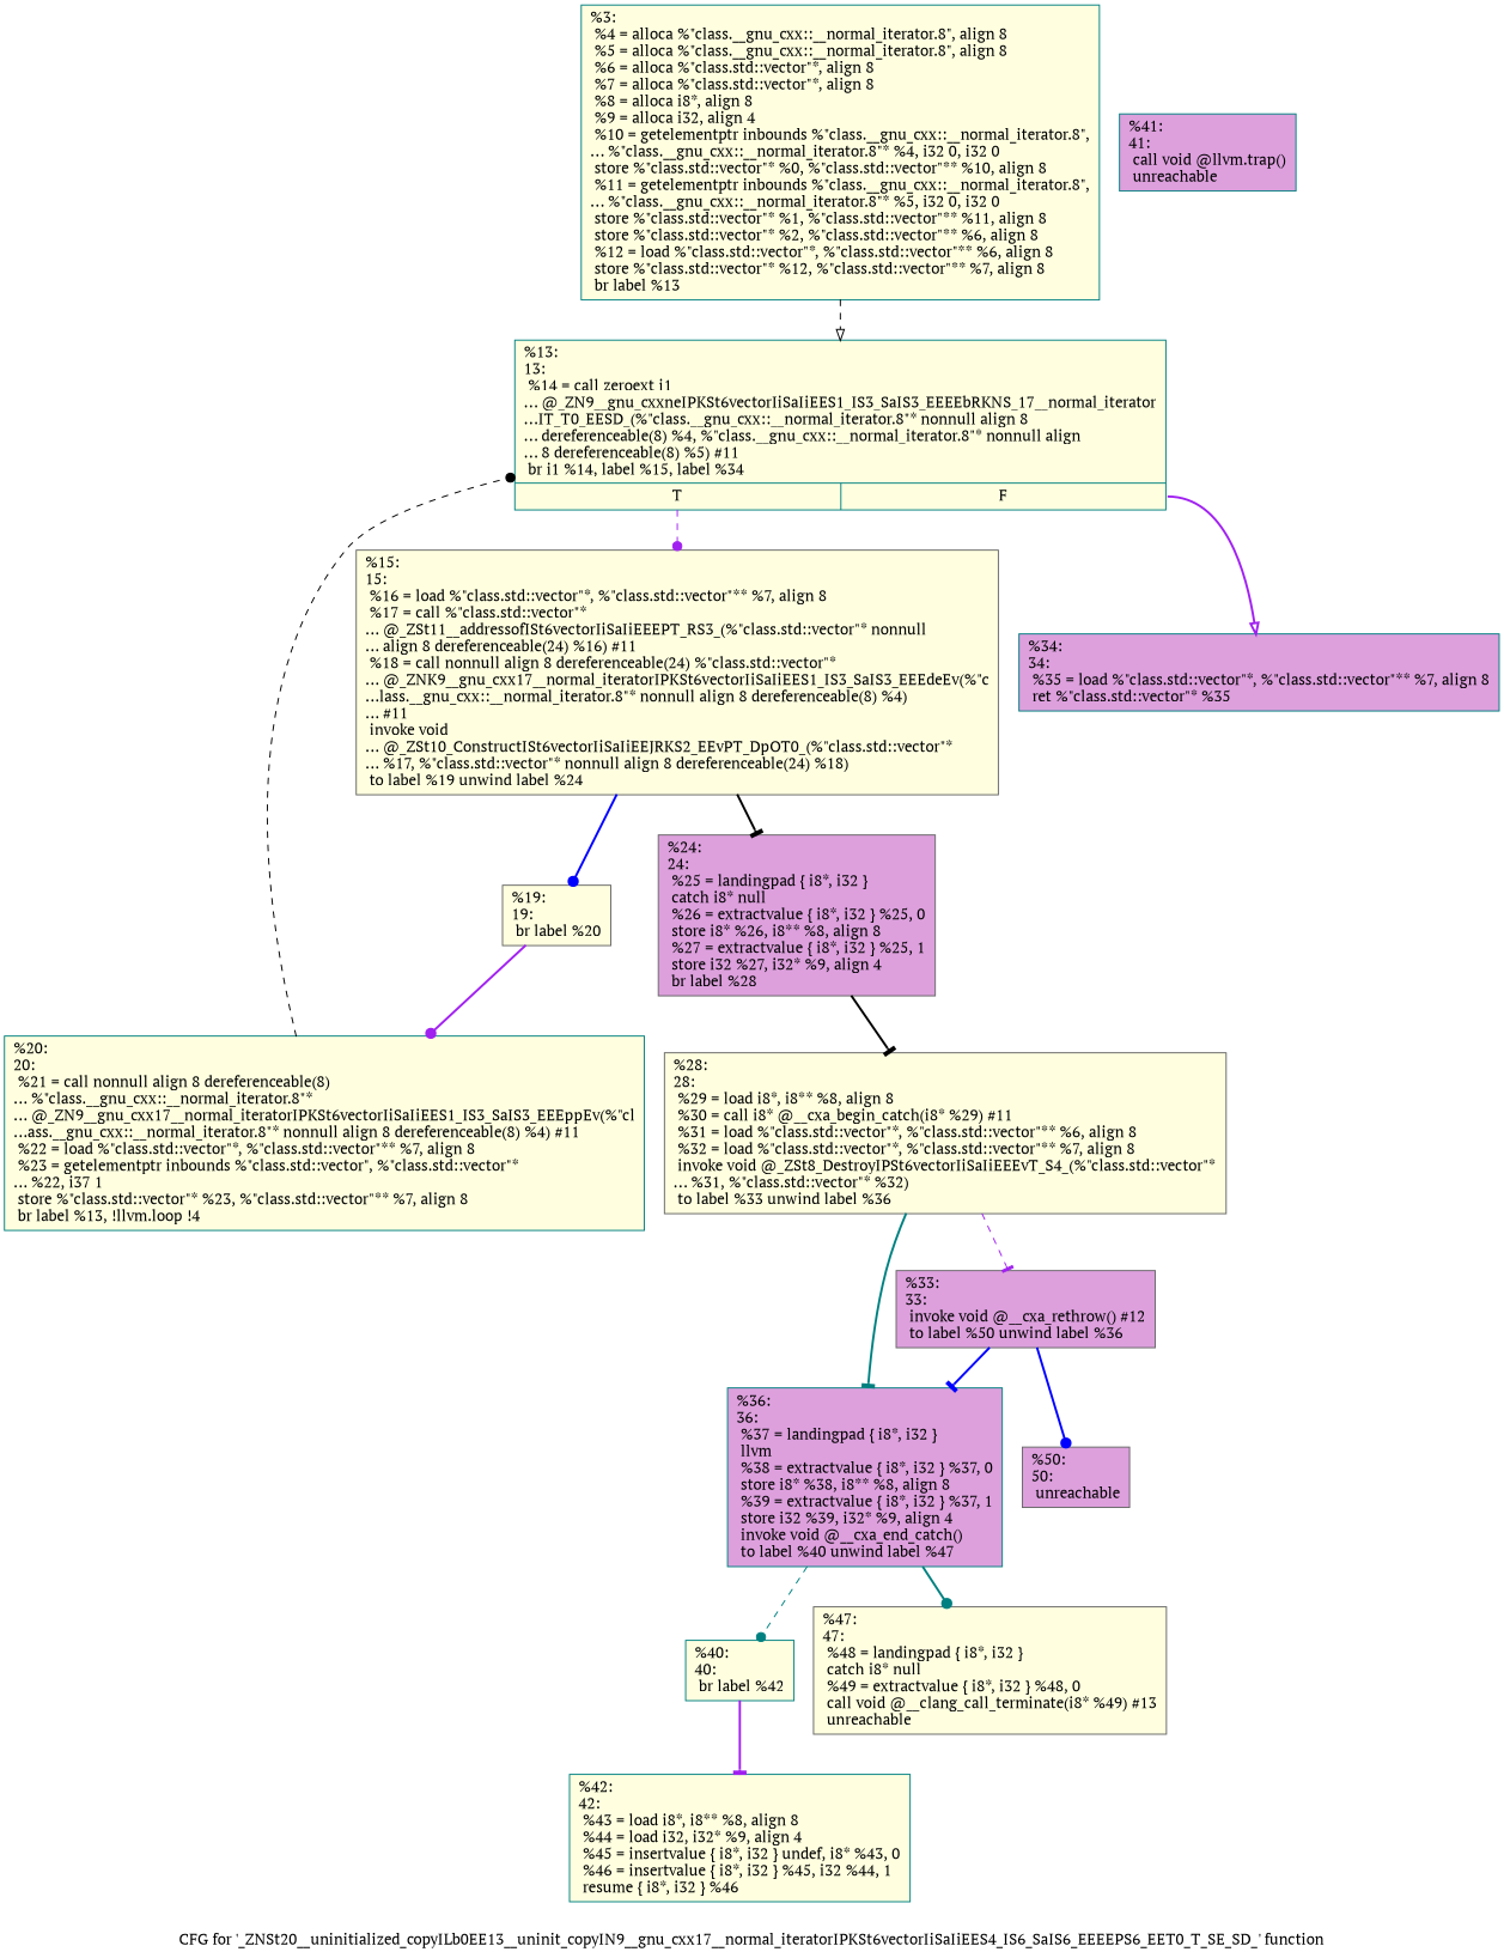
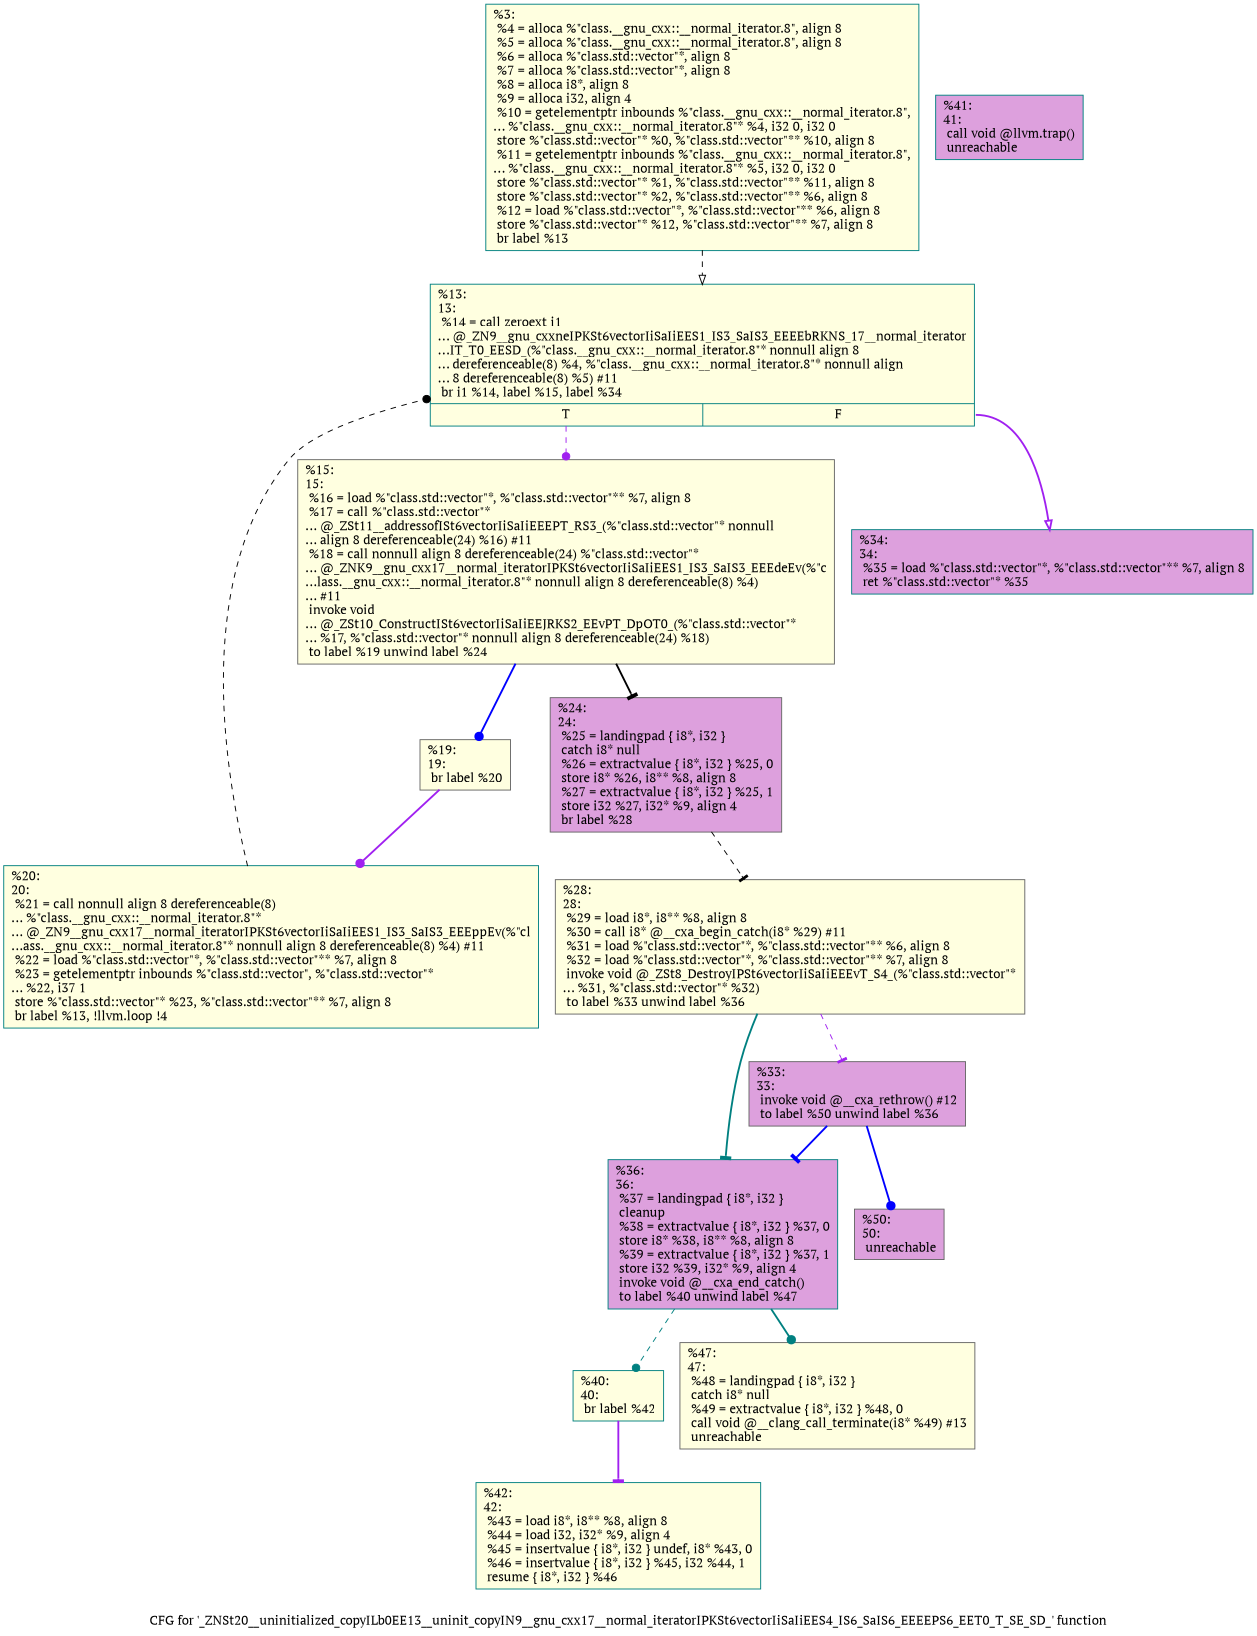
  digraph {
    fontname="PT Serif"
    label="CFG for '_ZNSt20__uninitialized_copyILb0EE13__uninit_copyIN9__gnu_cxx17__normal_iteratorIPKSt6vectorIiSaIiEES4_IS6_SaIS6_EEEEPS6_EET0_T_SE_SD_' function"
    node [color=teal fillcolor=lightyellow fontname="PT Serif" shape=record style=filled]
    edge [arrowhead=dot color=purple fontname="PT Serif" style=bold]
    n1 [label="{%3:\l  %4 = alloca %\"class.__gnu_cxx::__normal_iterator.8\", align 8\l  %5 = alloca %\"class.__gnu_cxx::__normal_iterator.8\", align 8\l  %6 = alloca %\"class.std::vector\"*, align 8\l  %7 = alloca %\"class.std::vector\"*, align 8\l  %8 = alloca i8*, align 8\l  %9 = alloca i32, align 4\l  %10 = getelementptr inbounds %\"class.__gnu_cxx::__normal_iterator.8\",\l... %\"class.__gnu_cxx::__normal_iterator.8\"* %4, i32 0, i32 0\l  store %\"class.std::vector\"* %0, %\"class.std::vector\"** %10, align 8\l  %11 = getelementptr inbounds %\"class.__gnu_cxx::__normal_iterator.8\",\l... %\"class.__gnu_cxx::__normal_iterator.8\"* %5, i32 0, i32 0\l  store %\"class.std::vector\"* %1, %\"class.std::vector\"** %11, align 8\l  store %\"class.std::vector\"* %2, %\"class.std::vector\"** %6, align 8\l  %12 = load %\"class.std::vector\"*, %\"class.std::vector\"** %6, align 8\l  store %\"class.std::vector\"* %12, %\"class.std::vector\"** %7, align 8\l  br label %13\l}"]
    n2 [label="{%13:\l13:                                               \l  %14 = call zeroext i1\l... @_ZN9__gnu_cxxneIPKSt6vectorIiSaIiEES1_IS3_SaIS3_EEEEbRKNS_17__normal_iterator\l...IT_T0_EESD_(%\"class.__gnu_cxx::__normal_iterator.8\"* nonnull align 8\l... dereferenceable(8) %4, %\"class.__gnu_cxx::__normal_iterator.8\"* nonnull align\l... 8 dereferenceable(8) %5) #11\l  br i1 %14, label %15, label %34\l|{<s0>T|<s1>F}}"]
    n3 [color=gray40 label="{%15:\l15:                                               \l  %16 = load %\"class.std::vector\"*, %\"class.std::vector\"** %7, align 8\l  %17 = call %\"class.std::vector\"*\l... @_ZSt11__addressofISt6vectorIiSaIiEEEPT_RS3_(%\"class.std::vector\"* nonnull\l... align 8 dereferenceable(24) %16) #11\l  %18 = call nonnull align 8 dereferenceable(24) %\"class.std::vector\"*\l... @_ZNK9__gnu_cxx17__normal_iteratorIPKSt6vectorIiSaIiEES1_IS3_SaIS3_EEEdeEv(%\"c\l...lass.__gnu_cxx::__normal_iterator.8\"* nonnull align 8 dereferenceable(8) %4)\l... #11\l  invoke void\l... @_ZSt10_ConstructISt6vectorIiSaIiEEJRKS2_EEvPT_DpOT0_(%\"class.std::vector\"*\l... %17, %\"class.std::vector\"* nonnull align 8 dereferenceable(24) %18)\l          to label %19 unwind label %24\l}"]
    n4 [fillcolor=plum label="{%34:\l34:                                               \l  %35 = load %\"class.std::vector\"*, %\"class.std::vector\"** %7, align 8\l  ret %\"class.std::vector\"* %35\l}"]
    n5 [color=gray40 label="{%19:\l19:                                               \l  br label %20\l}"]
    n6 [color=gray40 fillcolor=plum label="{%24:\l24:                                               \l  %25 = landingpad \{ i8*, i32 \}\l          catch i8* null\l  %26 = extractvalue \{ i8*, i32 \} %25, 0\l  store i8* %26, i8** %8, align 8\l  %27 = extractvalue \{ i8*, i32 \} %25, 1\l  store i32 %27, i32* %9, align 4\l  br label %28\l}"]
    n7 [label="{%20:\l20:                                               \l  %21 = call nonnull align 8 dereferenceable(8)\l... %\"class.__gnu_cxx::__normal_iterator.8\"*\l... @_ZN9__gnu_cxx17__normal_iteratorIPKSt6vectorIiSaIiEES1_IS3_SaIS3_EEEppEv(%\"cl\l...ass.__gnu_cxx::__normal_iterator.8\"* nonnull align 8 dereferenceable(8) %4) #11\l  %22 = load %\"class.std::vector\"*, %\"class.std::vector\"** %7, align 8\l  %23 = getelementptr inbounds %\"class.std::vector\", %\"class.std::vector\"*\l... %22, i37 1\l  store %\"class.std::vector\"* %23, %\"class.std::vector\"** %7, align 8\l  br label %13, !llvm.loop !4\l}"]
    n8 [color=gray40 label="{%28:\l28:                                               \l  %29 = load i8*, i8** %8, align 8\l  %30 = call i8* @__cxa_begin_catch(i8* %29) #11\l  %31 = load %\"class.std::vector\"*, %\"class.std::vector\"** %6, align 8\l  %32 = load %\"class.std::vector\"*, %\"class.std::vector\"** %7, align 8\l  invoke void @_ZSt8_DestroyIPSt6vectorIiSaIiEEEvT_S4_(%\"class.std::vector\"*\l... %31, %\"class.std::vector\"* %32)\l          to label %33 unwind label %36\l}"]
    n9 [color=gray40 fillcolor=plum label="{%33:\l33:                                               \l  invoke void @__cxa_rethrow() #12\l          to label %50 unwind label %36\l}"]
-   n10 [fillcolor=plum label="{%36:\l36:                                               \l  %37 = landingpad \{ i8*, i32 \}\l          llvm\l  %38 = extractvalue \{ i8*, i32 \} %37, 0\l  store i8* %38, i8** %8, align 8\l  %39 = extractvalue \{ i8*, i32 \} %37, 1\l  store i32 %39, i32* %9, align 4\l  invoke void @__cxa_end_catch()\l          to label %40 unwind label %47\l}"]
+   n10 [fillcolor=plum label="{%36:\l36:                                               \l  %37 = landingpad \{ i8*, i32 \}\l          cleanup\l  %38 = extractvalue \{ i8*, i32 \} %37, 0\l  store i8* %38, i8** %8, align 8\l  %39 = extractvalue \{ i8*, i32 \} %37, 1\l  store i32 %39, i32* %9, align 4\l  invoke void @__cxa_end_catch()\l          to label %40 unwind label %47\l}"]
    n11 [color=gray40 fillcolor=plum label="{%50:\l50:                                               \l  unreachable\l}"]
    n12 [label="{%40:\l40:                                               \l  br label %42\l}"]
    n13 [color=gray40 label="{%47:\l47:                                               \l  %48 = landingpad \{ i8*, i32 \}\l          catch i8* null\l  %49 = extractvalue \{ i8*, i32 \} %48, 0\l  call void @__clang_call_terminate(i8* %49) #13\l  unreachable\l}"]
    n14 [label="{%42:\l42:                                               \l  %43 = load i8*, i8** %8, align 8\l  %44 = load i32, i32* %9, align 4\l  %45 = insertvalue \{ i8*, i32 \} undef, i8* %43, 0\l  %46 = insertvalue \{ i8*, i32 \} %45, i32 %44, 1\l  resume \{ i8*, i32 \} %46\l}"]
    n15 [fillcolor=plum label="{%41:\l41:                                               \l  call void @llvm.trap()\l  unreachable\l}"]
    n1 -> n2 [arrowhead=onormal color=black style=dashed]
    n2 -> n3 [style=dashed tailport=s0]
    n2 -> n4 [arrowhead=onormal tailport=s1]
    n3 -> n5 [color=blue]
    n3 -> n6 [arrowhead=tee color=black]
    n5 -> n7
-   n6 -> n8 [arrowhead=tee color=black]
+   n6 -> n8 [arrowhead=tee color=black style=dashed]
    n7 -> n2 [color=black style=dashed]
    n8 -> n9 [arrowhead=tee style=dashed]
    n8 -> n10 [arrowhead=tee color=teal]
    n9 -> n10 [arrowhead=tee color=blue]
    n9 -> n11 [color=blue]
    n10 -> n12 [color=teal style=dashed]
    n10 -> n13 [color=teal]
    n12 -> n14 [arrowhead=tee]
  }
